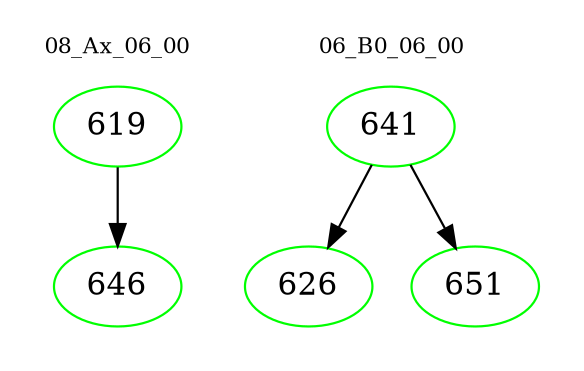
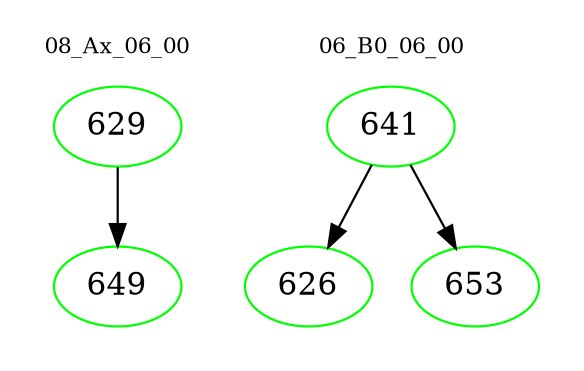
  digraph {
    node [color=green]
    edge [color=black]
-   n1 [label=619]
-   n2 [label=646]
+   n1 [label=629]
+   n2 [label=649]
    n3 [label=641]
    n4 [label=626]
-   n5 [label=651]
+   n5 [label=653]
    subgraph cluster_1 {
      color=white
      fontsize=10
      label="08_Ax_06_00"
      n1
      n2
    }
    subgraph cluster_2 {
      color=white
      fontsize=10
      label="06_B0_06_00"
      n3
      n4
      n5
    }
    n1 -> n2
    n3 -> n4
    n3 -> n5
  }
